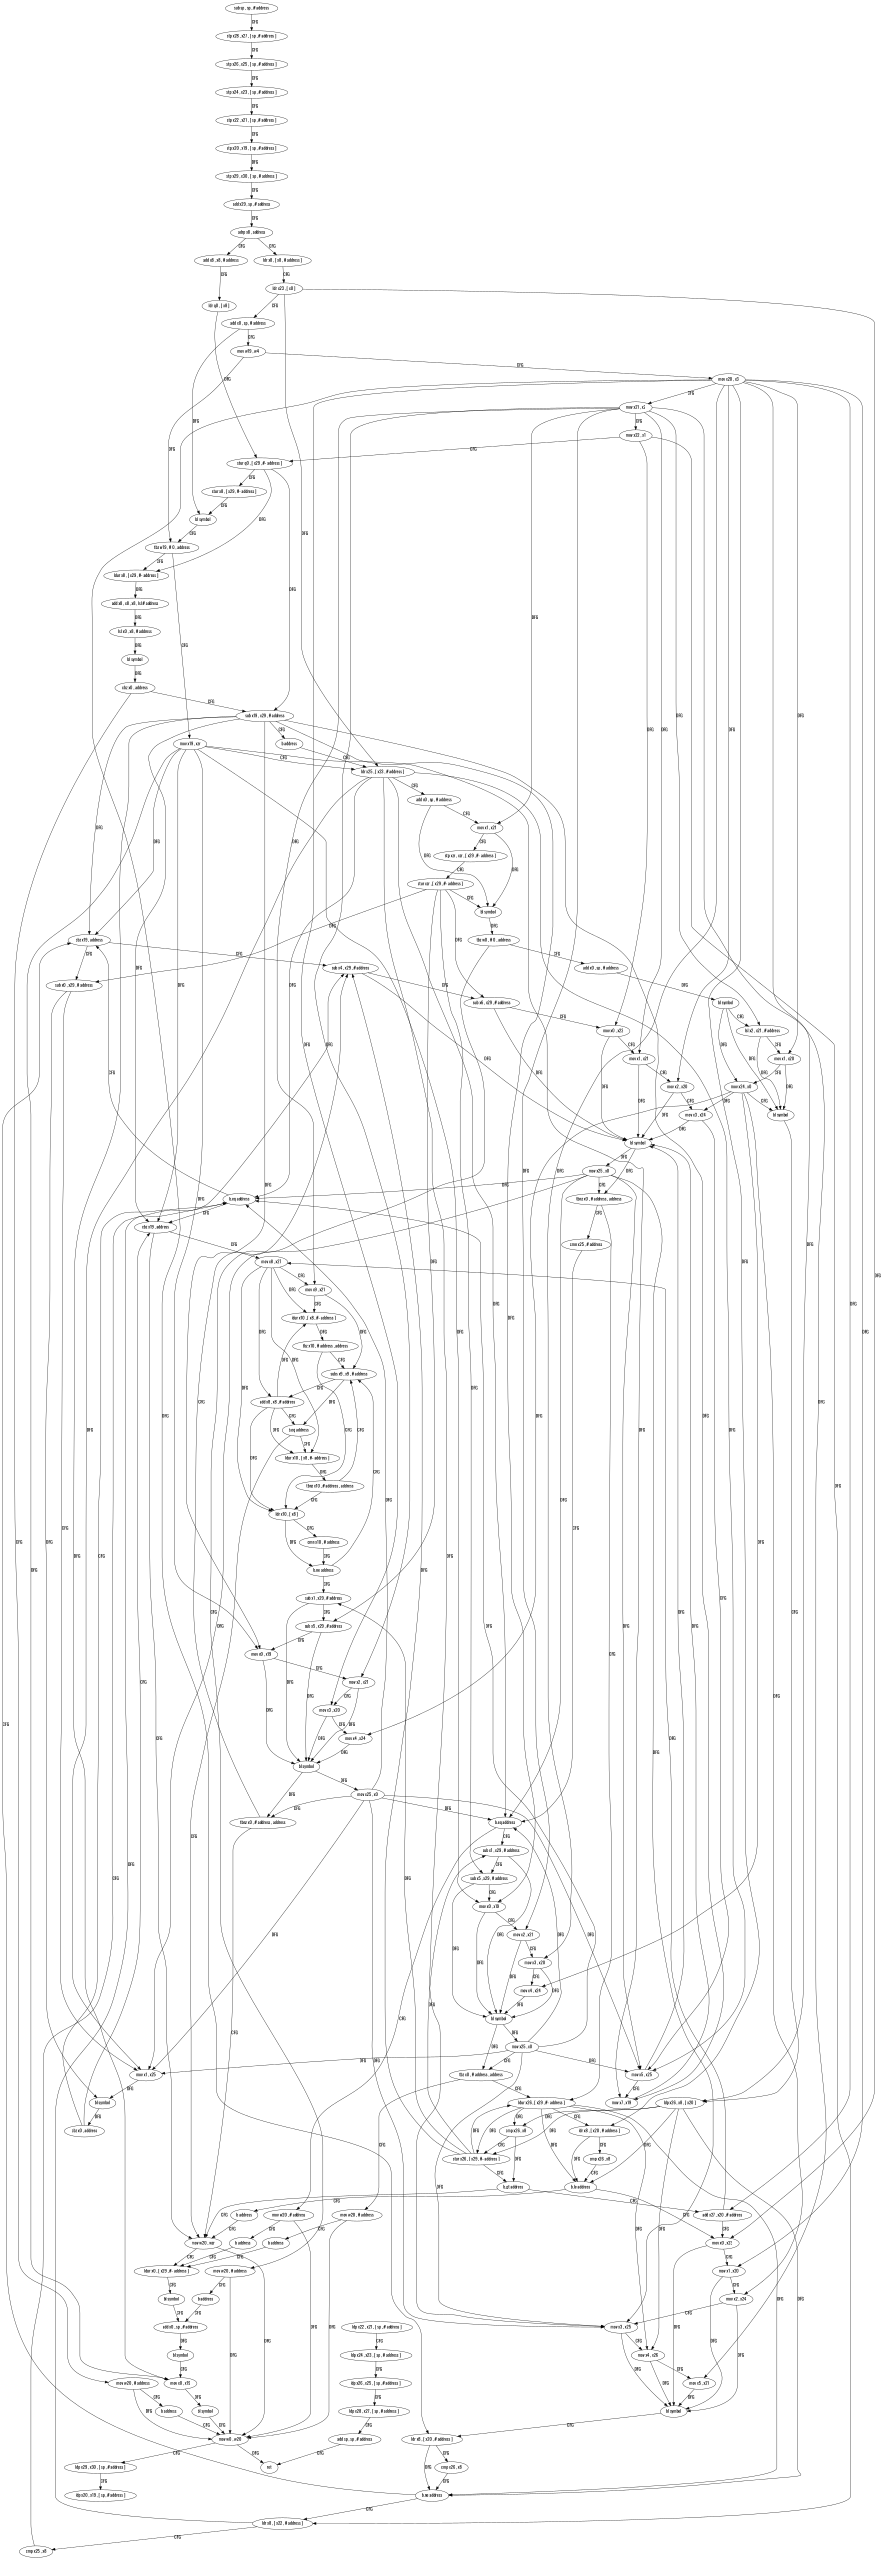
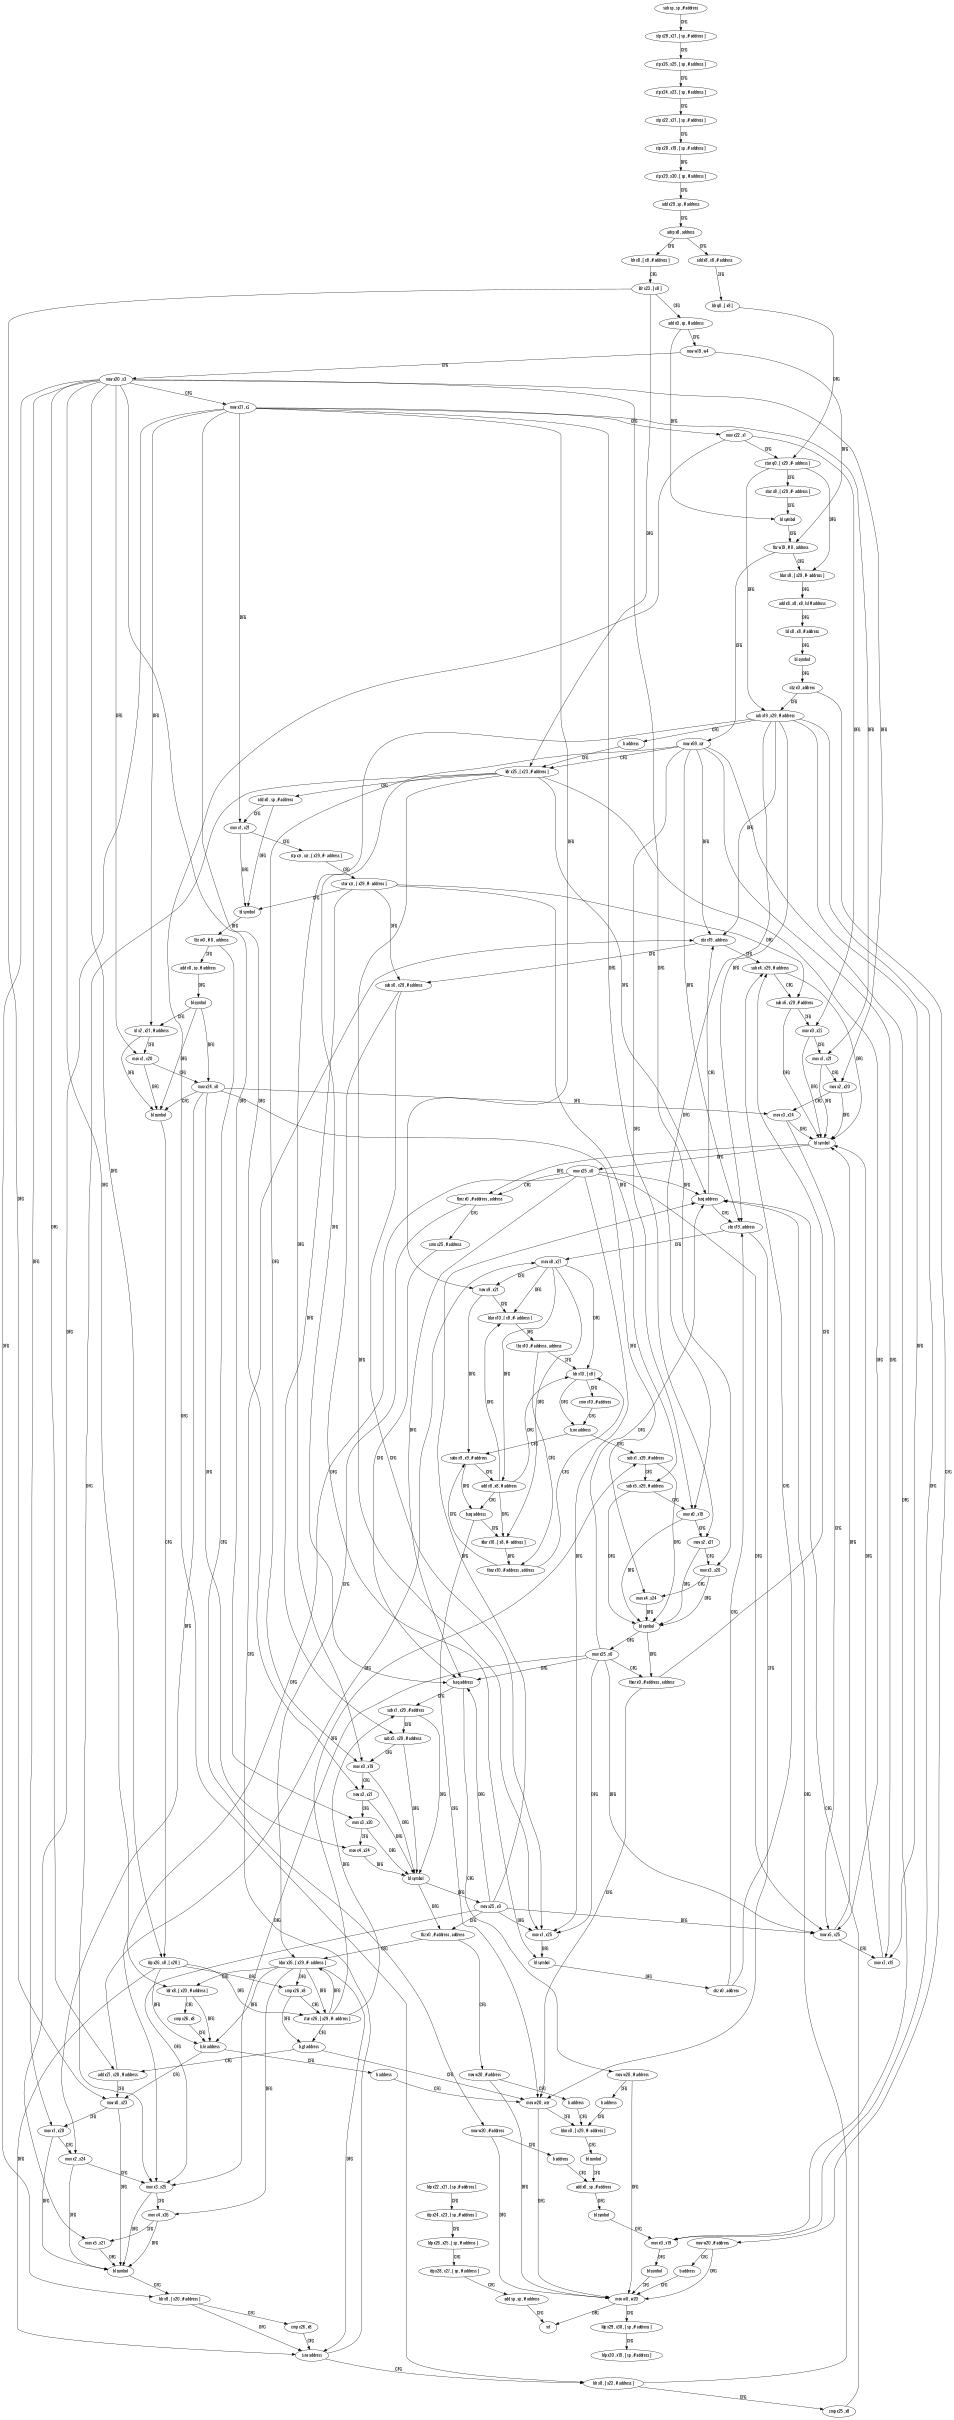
  digraph {
    fontname=Oswald
    node [fontname=Oswald]
    edge [fontname=Oswald]
    n1 [label="sub sp , sp , # address"]
    n2 [label="stp x28 , x27 , [ sp , # address ]"]
    n3 [label="stp x26 , x25 , [ sp , # address ]"]
    n4 [label="stp x24 , x23 , [ sp , # address ]"]
    n5 [label="stp x22 , x21 , [ sp , # address ]"]
    n6 [label="stp x20 , x19 , [ sp , # address ]"]
    n7 [label="stp x29 , x30 , [ sp , # address ]"]
    n8 [label="add x29 , sp , # address"]
    n9 [label="adrp x8 , address"]
    n10 [label="add x8 , x8 , # address"]
    n11 [label="ldr x8 , [ x8 , # address ]"]
    n12 [label="ldr q0 , [ x8 ]"]
    n13 [label="stur q0 , [ x29 , #- address ]"]
    n14 [label="ldr x23 , [ x0 ]"]
    n15 [label="stur x8 , [ x29 , #- address ]"]
    n16 [label="ldur x8 , [ x29 , #- address ]"]
    n17 [label="sub x19 , x29 , # address"]
    n18 [label="add x0 , sp , # address"]
    n19 [label="ldr x25 , [ x23 , # address ]"]
    n20 [label="mov x0 , x23"]
    n21 [label="mov w19 , w4"]
    n22 [label="bl symbol"]
    n23 [label="add x0 , sp , # address"]
    n24 [label="b.eq address"]
    n25 [label="mov x5 , x25"]
    n26 [label="mov x1 , x25"]
    n27 [label="b.eq address"]
    n28 [label="mov x3 , x25"]
    n29 [label="mov x1 , x20"]
    n30 [label="bl symbol"]
    n31 [label="mov x20 , x3"]
    n32 [label="tbz w19 , # 0 , address"]
    n33 [label="mov x21 , x2"]
    n34 [label="mov x1 , x20"]
    n35 [label="ldp x26 , x8 , [ x20 ]"]
    n36 [label="add x27 , x20 , # address"]
    n37 [label="mov x2 , x20"]
    n38 [label="ldr x8 , [ x20 , # address ]"]
    n39 [label="mov x3 , x20"]
    n40 [label="ldr x8 , [ x20 , # address ]"]
    n41 [label="mov x3 , x20"]
-   n42 [label="mov x19 , xzr"]
+   n42 [label="mov x69 , xzr"]
    n43 [label="mov x22 , x1"]
    n44 [label="lsl x2 , x21 , # address"]
    n45 [label="mov x1 , x21"]
    n46 [label="mov x1 , x21"]
    n47 [label="mov x9 , x21"]
    n48 [label="mov x2 , x21"]
    n49 [label="mov x5 , x21"]
    n50 [label="mov x2 , x21"]
    n51 [label="mov x24 , x0"]
    n52 [label="bl symbol"]
    n53 [label="cmp x26 , x8"]
    n54 [label="stur x26 , [ x29 , #- address ]"]
    n55 [label="b.le address"]
    n56 [label="mov x4 , x26"]
    n57 [label="b.ne address"]
    n58 [label="mov x8 , x27"]
    n59 [label="mov x3 , x24"]
    n60 [label="bl symbol"]
    n61 [label="cmp x26 , x8"]
    n62 [label="mov x4 , x24"]
    n63 [label="bl symbol"]
    n64 [label="mov x2 , x24"]
    n65 [label="cmp x26 , x8"]
    n66 [label="mov x4 , x24"]
    n67 [label="bl symbol"]
    n68 [label="ldr x8 , [ x22 , # address ]"]
    n69 [label="mov x0 , x22"]
    n70 [label="bl symbol"]
    n71 [label="stp xzr , xzr , [ x29 , #- address ]"]
    n72 [label="ldur x10 , [ x8 , #- address ]"]
    n73 [label="subs x9 , x9 , # address"]
    n74 [label="cmp x25 , x8"]
    n75 [label="add x8 , x8 , x8 , lsl # address"]
    n76 [label="mov x0 , x19"]
    n77 [label="cbz x19 , address"]
    n78 [label="cbz x19 , address"]
    n79 [label="mov x7 , x19"]
    n80 [label="mov x0 , x19"]
    n81 [label="mov x0 , x19"]
    n82 [label="b address"]
    n83 [label="bl symbol"]
    n84 [label="sub x4 , x29 , # address"]
    n85 [label="sub x0 , x29 , # address"]
    n86 [label="mov w20 , wzr"]
    n87 [label="lsl x0 , x8 , # address"]
    n88 [label="bl symbol"]
    n89 [label="sub x1 , x29 , # address"]
    n90 [label="mov w20 , # address"]
    n91 [label="bl symbol"]
    n92 [label="cbz x0 , address"]
    n93 [label="mov w20 , # address"]
    n94 [label="b address"]
    n95 [label="mov w0 , w20"]
    n96 [label="ldp x29 , x30 , [ sp , # address ]"]
    n97 [label=ret]
    n98 [label="mov w20 , # address"]
    n99 [label="b address"]
    n100 [label="add x0 , sp , # address"]
    n101 [label="bl symbol"]
    n102 [label="add x0 , sp , # address"]
    n103 [label="bl symbol"]
    n104 [label="b.gt address"]
    n105 [label="ldur x26 , [ x29 , #- address ]"]
    n106 [label="sub x1 , x29 , # address"]
    n107 [label="b address"]
    n108 [label="sub x6 , x29 , # address"]
    n109 [label="sub x5 , x29 , # address"]
    n110 [label="sub x5 , x29 , # address"]
    n111 [label="ldur x0 , [ x29 , #- address ]"]
    n112 [label="bl symbol"]
    n113 [label="ldr x10 , [ x8 ]"]
    n114 [label="add x8 , x8 , # address"]
    n115 [label="ldur x10 , [ x8 , #- address ]"]
    n116 [label="ldp x20 , x19 , [ sp , # address ]"]
    n117 [label="ldp x22 , x21 , [ sp , # address ]"]
    n118 [label="ldp x24 , x23 , [ sp , # address ]"]
    n119 [label="ldp x26 , x25 , [ sp , # address ]"]
    n120 [label="ldp x28 , x27 , [ sp , # address ]"]
    n121 [label="add sp , sp , # address"]
    n122 [label="tbz w0 , # 0 , address"]
    n123 [label="stur xzr , [ x29 , #- address ]"]
    n124 [label="mov x25 , x0"]
    n125 [label="tbnz x0 , # address , address"]
    n126 [label="cbz x0 , address"]
    n127 [label="cmn x25 , # address"]
    n128 [label="tbz x10 , # address , address"]
    n129 [label="cmn x10 , # address"]
    n130 [label="b.ne address"]
    n131 [label="b.eq address"]
    n132 [label="tbnz x10 , # address , address"]
    n133 [label="b address"]
    n134 [label="mov x25 , x0"]
    n135 [label="tbz x0 , # address , address"]
    n136 [label="mov w20 , # address"]
    n137 [label="b address"]
    n138 [label="mov x25 , x0"]
    n139 [label="tbnz x0 , # address , address"]
    n1 -> n2 [label=CFG]
    n2 -> n3 [label=CFG]
    n3 -> n4 [label=CFG]
    n4 -> n5 [label=CFG]
    n5 -> n6 [label=CFG]
    n6 -> n7 [label=DFG]
    n7 -> n8 [label=CFG]
    n8 -> n9 [label=CFG]
    n9 -> n10 [label=CFG]
    n9 -> n11 [label=CFG]
    n10 -> n12 [label=CFG]
    n11 -> n14 [label=CFG]
    n12 -> n13 [label=DFG]
    n13 -> n15 [label=CFG]
    n13 -> n16 [label=DFG]
    n13 -> n17 [label=DFG]
    n14 -> n18 [label=CFG]
    n14 -> n19 [label=DFG]
    n14 -> n20 [label=DFG]
    n15 -> n22 [label=CFG]
    n16 -> n75 [label=DFG]
    n17 -> n76 [label=DFG]
    n17 -> n77 [label=DFG]
    n17 -> n78 [label=DFG]
    n17 -> n79 [label=DFG]
    n17 -> n80 [label=DFG]
    n17 -> n81 [label=DFG]
    n17 -> n82 [label=CFG]
    n18 -> n21 [label=CFG]
    n18 -> n22 [label=DFG]
    n19 -> n23 [label=CFG]
    n19 -> n24 [label=DFG]
    n19 -> n25 [label=DFG]
    n19 -> n26 [label=DFG]
    n19 -> n27 [label=DFG]
    n19 -> n28 [label=DFG]
    n20 -> n29 [label=CFG]
    n20 -> n30 [label=DFG]
    n21 -> n31 [label=CFG]
    n21 -> n32 [label=DFG]
    n22 -> n32 [label=CFG]
    n23 -> n45 [label=CFG]
    n23 -> n70 [label=DFG]
    n24 -> n77 [label=CFG]
    n24 -> n78 [label=CFG]
    n25 -> n60 [label=DFG]
    n25 -> n79 [label=CFG]
    n26 -> n88 [label=DFG]
    n27 -> n89 [label=CFG]
    n27 -> n90 [label=CFG]
    n28 -> n30 [label=DFG]
    n28 -> n56 [label=CFG]
    n29 -> n30 [label=DFG]
    n29 -> n64 [label=CFG]
    n30 -> n40 [label=CFG]
    n31 -> n29 [label=DFG]
    n31 -> n33 [label=CFG]
    n31 -> n34 [label=DFG]
    n31 -> n35 [label=DFG]
    n31 -> n36 [label=DFG]
    n31 -> n37 [label=DFG]
    n31 -> n38 [label=DFG]
    n31 -> n39 [label=DFG]
    n31 -> n40 [label=DFG]
    n31 -> n41 [label=DFG]
    n32 -> n16 [label=CFG]
    n32 -> n42 [label=CFG]
    n33 -> n43 [label=CFG]
    n33 -> n44 [label=DFG]
    n33 -> n45 [label=DFG]
    n33 -> n46 [label=DFG]
    n33 -> n47 [label=DFG]
    n33 -> n48 [label=DFG]
    n33 -> n49 [label=DFG]
    n33 -> n50 [label=DFG]
    n34 -> n51 [label=CFG]
    n34 -> n52 [label=DFG]
    n35 -> n53 [label=DFG]
    n35 -> n54 [label=DFG]
    n35 -> n55 [label=DFG]
-   n35 -> n56 [label=DFG]
    n35 -> n57 [label=DFG]
    n36 -> n20 [label=CFG]
    n36 -> n58 [label=DFG]
    n37 -> n59 [label=CFG]
    n37 -> n60 [label=DFG]
    n38 -> n55 [label=DFG]
    n38 -> n61 [label=CFG]
    n39 -> n62 [label=CFG]
    n39 -> n63 [label=DFG]
    n40 -> n57 [label=DFG]
    n40 -> n65 [label=CFG]
    n41 -> n66 [label=CFG]
    n41 -> n67 [label=DFG]
    n42 -> n19 [label=CFG]
    n42 -> n76 [label=DFG]
    n42 -> n77 [label=DFG]
    n42 -> n78 [label=DFG]
    n42 -> n79 [label=DFG]
    n42 -> n80 [label=DFG]
    n42 -> n81 [label=DFG]
    n43 -> n13 [label=CFG]
    n43 -> n68 [label=DFG]
    n43 -> n69 [label=DFG]
    n44 -> n34 [label=CFG]
    n44 -> n52 [label=DFG]
    n45 -> n70 [label=DFG]
    n45 -> n71 [label=CFG]
    n46 -> n37 [label=CFG]
    n46 -> n60 [label=DFG]
    n47 -> n72 [label=CFG]
    n47 -> n73 [label=DFG]
    n48 -> n39 [label=CFG]
    n48 -> n63 [label=DFG]
    n49 -> n30 [label=DFG]
    n50 -> n41 [label=CFG]
    n50 -> n67 [label=DFG]
    n51 -> n52 [label=CFG]
    n51 -> n59 [label=DFG]
    n51 -> n62 [label=DFG]
    n51 -> n64 [label=DFG]
    n51 -> n66 [label=DFG]
    n52 -> n35 [label=CFG]
    n53 -> n54 [label=CFG]
    n53 -> n104 [label=DFG]
-   n54 -> n84 [label=DFG]
    n54 -> n89 [label=DFG]
    n54 -> n104 [label=CFG]
    n54 -> n105 [label=DFG]
    n54 -> n106 [label=DFG]
    n55 -> n20 [label=CFG]
    n55 -> n107 [label=CFG]
    n56 -> n30 [label=DFG]
    n56 -> n49 [label=CFG]
    n57 -> n68 [label=CFG]
    n57 -> n77 [label=CFG]
    n58 -> n47 [label=CFG]
    n58 -> n72 [label=DFG]
    n58 -> n113 [label=DFG]
    n58 -> n114 [label=DFG]
    n58 -> n115 [label=DFG]
    n59 -> n25 [label=CFG]
    n59 -> n60 [label=DFG]
    n60 -> n124 [label=DFG]
    n60 -> n125 [label=DFG]
    n61 -> n55 [label=CFG]
    n62 -> n63 [label=DFG]
    n63 -> n134 [label=DFG]
    n63 -> n135 [label=DFG]
    n64 -> n28 [label=CFG]
    n64 -> n30 [label=DFG]
    n65 -> n57 [label=CFG]
    n66 -> n67 [label=DFG]
    n67 -> n138 [label=DFG]
    n67 -> n139 [label=DFG]
    n68 -> n24 [label=DFG]
    n68 -> n74 [label=CFG]
    n69 -> n46 [label=CFG]
    n69 -> n60 [label=DFG]
    n70 -> n122 [label=DFG]
    n71 -> n123 [label=CFG]
    n72 -> n128 [label=DFG]
    n73 -> n114 [label=CFG]
    n73 -> n131 [label=DFG]
    n74 -> n24 [label=CFG]
    n75 -> n87 [label=DFG]
    n76 -> n83 [label=DFG]
    n77 -> n84 [label=CFG]
    n77 -> n85 [label=CFG]
    n78 -> n58 [label=CFG]
    n78 -> n86 [label=CFG]
    n79 -> n60 [label=DFG]
    n80 -> n48 [label=CFG]
    n80 -> n63 [label=DFG]
    n81 -> n50 [label=CFG]
    n81 -> n67 [label=DFG]
    n82 -> n19 [label=CFG]
    n83 -> n95 [label=CFG]
    n84 -> n60 [label=DFG]
    n84 -> n108 [label=CFG]
    n85 -> n26 [label=CFG]
    n85 -> n88 [label=DFG]
    n86 -> n95 [label=DFG]
    n86 -> n111 [label=CFG]
    n87 -> n91 [label=DFG]
    n88 -> n126 [label=DFG]
    n89 -> n63 [label=DFG]
    n89 -> n109 [label=CFG]
    n90 -> n95 [label=DFG]
    n90 -> n133 [label=CFG]
    n91 -> n92 [label=DFG]
    n92 -> n17 [label=CFG]
    n92 -> n93 [label=CFG]
    n93 -> n94 [label=CFG]
    n93 -> n95 [label=DFG]
    n94 -> n95 [label=CFG]
    n95 -> n96 [label=CFG]
    n95 -> n97 [label=DFG]
    n96 -> n116 [label=CFG]
    n98 -> n95 [label=DFG]
    n98 -> n99 [label=CFG]
    n99 -> n100 [label=CFG]
    n100 -> n101 [label=DFG]
    n101 -> n76 [label=CFG]
    n102 -> n103 [label=DFG]
    n103 -> n44 [label=CFG]
    n103 -> n51 [label=DFG]
    n103 -> n52 [label=DFG]
    n104 -> n36 [label=CFG]
    n104 -> n86 [label=CFG]
    n105 -> n38 [label=CFG]
    n105 -> n53 [label=DFG]
    n105 -> n54 [label=DFG]
    n105 -> n55 [label=DFG]
    n105 -> n56 [label=DFG]
    n105 -> n57 [label=DFG]
    n106 -> n67 [label=DFG]
    n106 -> n110 [label=CFG]
    n107 -> n86 [label=CFG]
    n108 -> n60 [label=DFG]
    n108 -> n69 [label=CFG]
    n109 -> n63 [label=DFG]
    n109 -> n80 [label=CFG]
    n110 -> n67 [label=DFG]
    n110 -> n81 [label=CFG]
    n111 -> n112 [label=CFG]
    n112 -> n100 [label=CFG]
    n113 -> n129 [label=CFG]
    n113 -> n130 [label=DFG]
    n114 -> n72 [label=DFG]
    n114 -> n113 [label=DFG]
    n114 -> n115 [label=DFG]
    n114 -> n131 [label=CFG]
    n115 -> n132 [label=DFG]
    n117 -> n118 [label=CFG]
    n118 -> n119 [label=CFG]
    n119 -> n120 [label=CFG]
    n120 -> n121 [label=CFG]
    n121 -> n97 [label=CFG]
    n122 -> n98 [label=CFG]
    n122 -> n102 [label=CFG]
    n123 -> n70 [label=CFG]
    n123 -> n85 [label=DFG]
    n123 -> n108 [label=DFG]
    n123 -> n109 [label=DFG]
    n123 -> n110 [label=DFG]
    n124 -> n24 [label=DFG]
    n124 -> n25 [label=DFG]
    n124 -> n26 [label=DFG]
    n124 -> n27 [label=DFG]
    n124 -> n28 [label=DFG]
    n124 -> n125 [label=CFG]
    n125 -> n105 [label=CFG]
    n125 -> n127 [label=CFG]
    n126 -> n78 [label=CFG]
    n126 -> n84 [label=CFG]
    n127 -> n27 [label=CFG]
-   n128 -> n73 [label=CFG]
+   n128 -> n132 [label=CFG]
    n128 -> n113 [label=CFG]
    n129 -> n130 [label=CFG]
    n130 -> n73 [label=CFG]
    n130 -> n106 [label=CFG]
    n131 -> n86 [label=CFG]
    n131 -> n115 [label=CFG]
    n132 -> n73 [label=CFG]
    n132 -> n113 [label=CFG]
    n133 -> n111 [label=CFG]
    n134 -> n24 [label=DFG]
    n134 -> n25 [label=DFG]
    n134 -> n26 [label=DFG]
    n134 -> n27 [label=DFG]
    n134 -> n28 [label=DFG]
    n134 -> n135 [label=CFG]
    n135 -> n105 [label=CFG]
    n135 -> n136 [label=CFG]
    n136 -> n95 [label=DFG]
    n136 -> n137 [label=CFG]
    n137 -> n111 [label=CFG]
    n138 -> n24 [label=DFG]
    n138 -> n25 [label=DFG]
    n138 -> n26 [label=DFG]
    n138 -> n27 [label=DFG]
    n138 -> n28 [label=DFG]
    n138 -> n139 [label=CFG]
    n139 -> n84 [label=CFG]
    n139 -> n86 [label=CFG]
  }
